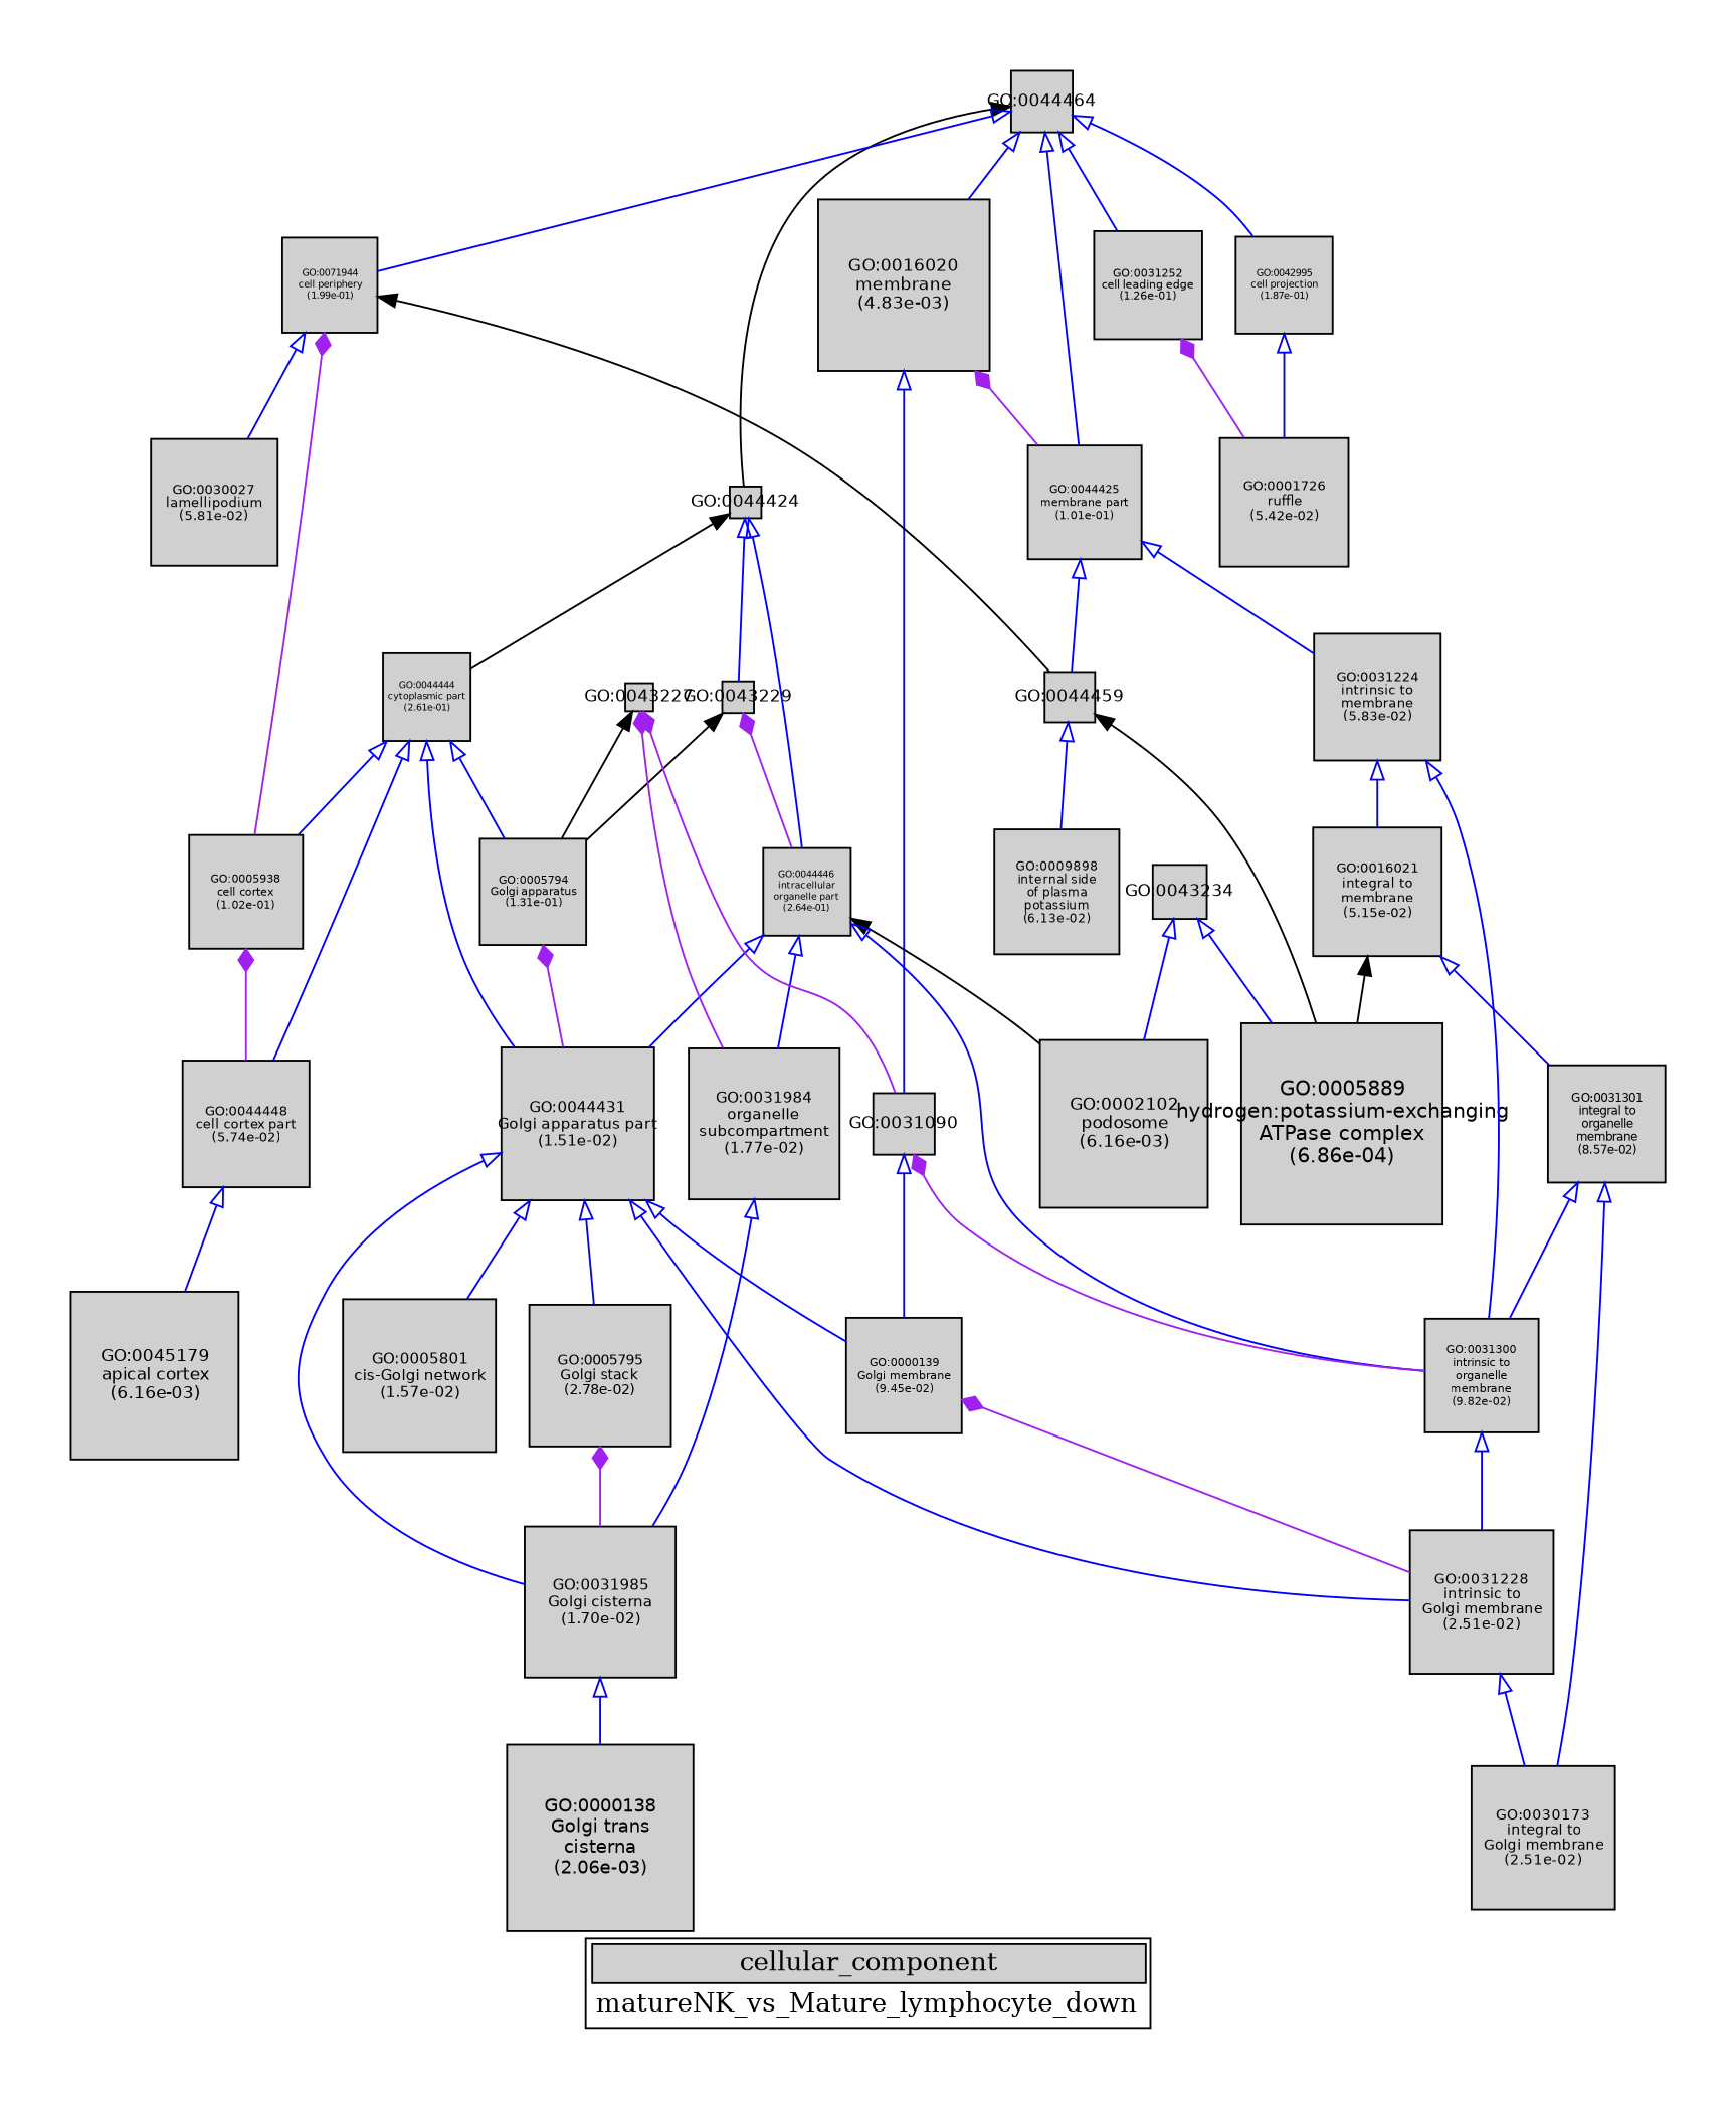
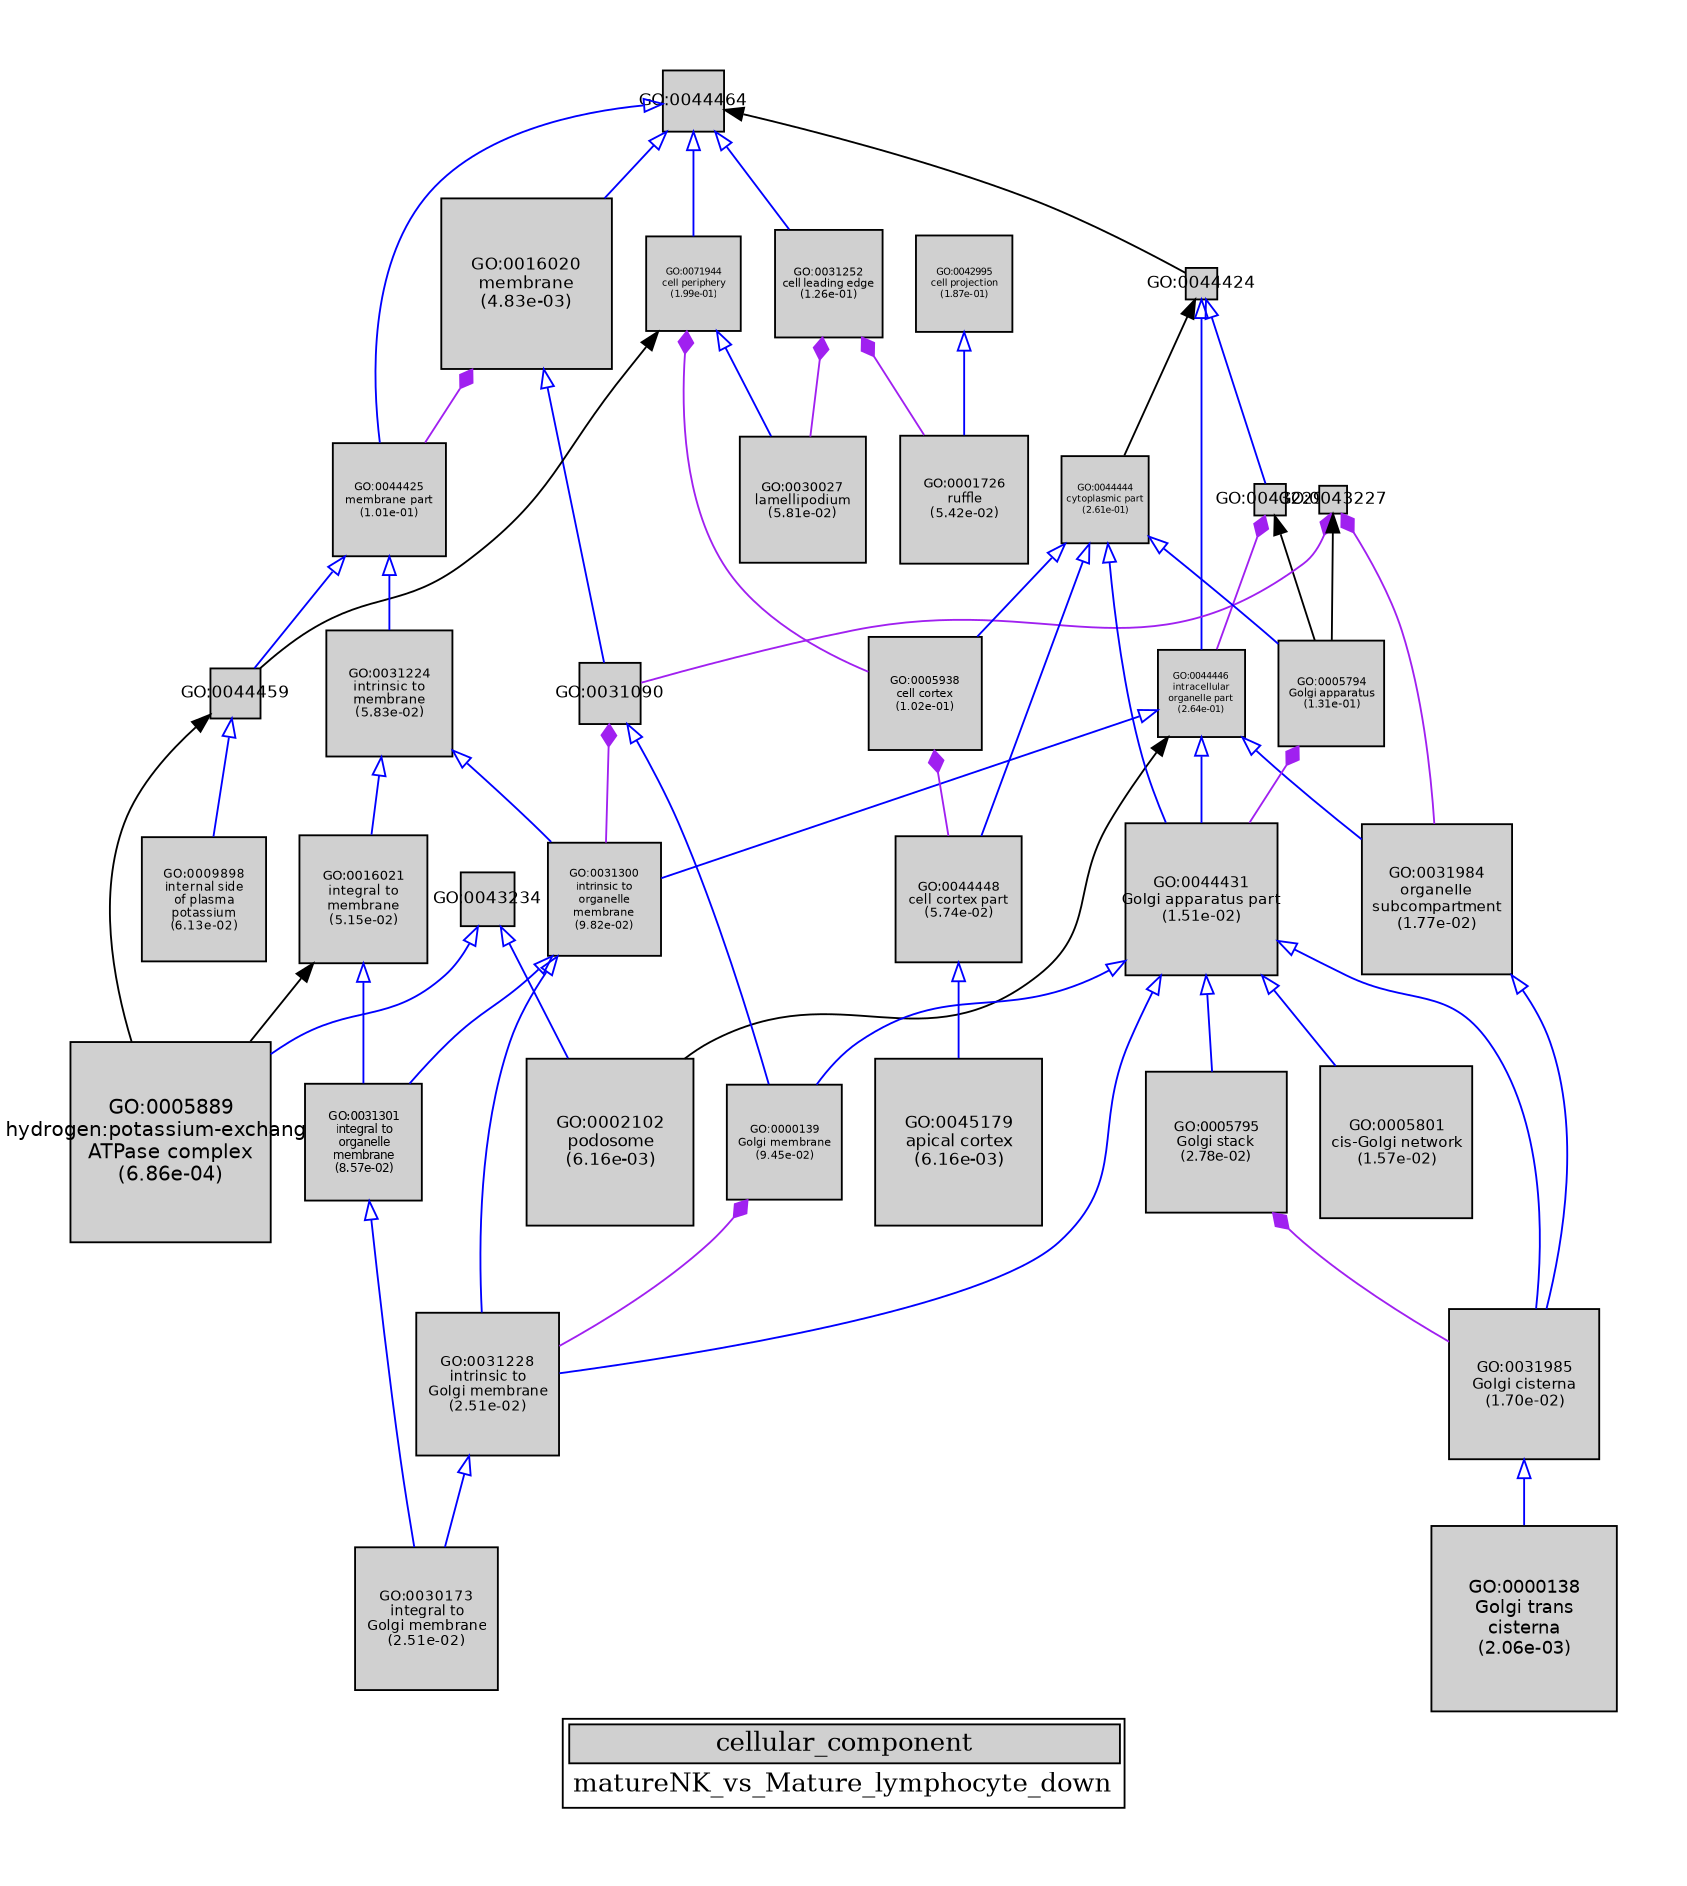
  digraph {
    bgcolor="#FFFFFF"
    label=<<TABLE COLOR="black" BGCOLOR="white"><TR><TD COLSPAN="2" BGCOLOR="#D0D0D0"><FONT COLOR="black">cellular_component</FONT></TD></TR><TR><TD BORDER="0">matureNK_vs_Mature_lymphocyte_down</TD></TR></TABLE>>
    node [color=black fillcolor="#D0D0D0" fixedsize=true fontcolor=black fontname=Helvetica fontsize=9 shape=box style=filled]
    edge [arrowtail=empty color=blue dir=back weight=5.0]
    "GO:0043234" [height=0.409319906844 width=0.409319906844]
    n2 [fontsize=9.03636123533 height=1.25505017157 label=<<TABLE BORDER="0"><TR><TD>GO:0002102<BR/>podosome<BR/>(6.16e-03)</TD></TR></TABLE>> width=1.25505017157]
    "GO:0044424" [height=0.23140066516 width=0.23140066516]
    n4 [fontsize=7.59236080189 height=1.05449455582 label=<<TABLE BORDER="0"><TR><TD>GO:0005795<BR/>Golgi stack<BR/>(2.78e-02)</TD></TR></TABLE>> width=1.05449455582]
    n5 [fontsize=6.77343195454 height=0.94075443813 label=<<TABLE BORDER="0"><TR><TD>GO:0030027<BR/>lamellipodium<BR/>(5.81e-02)</TD></TR></TABLE>> width=0.94075443813]
    n6 [fontsize=9.24757574551 height=1.28438552021 label=<<TABLE BORDER="0"><TR><TD>GO:0016020<BR/>membrane<BR/>(4.83e-03)</TD></TR></TABLE>> width=1.28438552021]
    n7 [fontsize=5.0 height=0.648036767304 label=<<TABLE BORDER="0"><TR><TD>GO:0044446<BR/>intracellular<BR/>organelle part<BR/>(2.64e-01)</TD></TR></TABLE>> width=0.648036767304]
    n8 [fontsize=9.95680549822 height=1.38288965253 label=<<TABLE BORDER="0"><TR><TD>GO:0000138<BR/>Golgi trans<BR/>cisterna<BR/>(2.06e-03)</TD></TR></TABLE>> width=1.38288965253]
    n9 [fontsize=5.79191766891 height=0.804433009571 label=<<TABLE BORDER="0"><TR><TD>GO:0031252<BR/>cell leading edge<BR/>(1.26e-01)</TD></TR></TABLE>> width=0.804433009571]
    n10 [fontsize=6.17481601579 height=0.857613335527 label=<<TABLE BORDER="0"><TR><TD>GO:0000139<BR/>Golgi membrane<BR/>(9.45e-02)</TD></TR></TABLE>> width=0.857613335527]
    "GO:0031090" [height=0.452263294748 width=0.452263294748]
    n12 [fontsize=9.03636123533 height=1.25505017157 label=<<TABLE BORDER="0"><TR><TD>GO:0045179<BR/>apical cortex<BR/>(6.16e-03)</TD></TR></TABLE>> width=1.25505017157]
    n13 [fontsize=7.69807920296 height=1.06917766708 label=<<TABLE BORDER="0"><TR><TD>GO:0030173<BR/>integral to<BR/>Golgi membrane<BR/>(2.51e-02)</TD></TR></TABLE>> width=1.06917766708]
    n14 [fontsize=6.12431163091 height=0.850598837626 label=<<TABLE BORDER="0"><TR><TD>GO:0031300<BR/>intrinsic to<BR/>organelle<BR/>membrane<BR/>(9.82e-02)</TD></TR></TABLE>> width=0.850598837626]
    n15 [fontsize=8.17124558917 height=1.13489522072 label=<<TABLE BORDER="0"><TR><TD>GO:0005801<BR/>cis-Golgi network<BR/>(1.57e-02)</TD></TR></TABLE>> width=1.13489522072]
    "GO:0043229" [height=0.24033817824 width=0.24033817824]
    n17 [fontsize=5.73671909977 height=0.796766541634 label=<<TABLE BORDER="0"><TR><TD>GO:0005794<BR/>Golgi apparatus<BR/>(1.31e-01)</TD></TR></TABLE>> width=0.796766541634]
    n18 [fontsize=6.91299361502 height=0.960138002086 label=<<TABLE BORDER="0"><TR><TD>GO:0016021<BR/>integral to<BR/>membrane<BR/>(5.15e-02)</TD></TR></TABLE>> width=0.960138002086]
    n19 [fontsize=6.78665729461 height=0.942591290918 label=<<TABLE BORDER="0"><TR><TD>GO:0044448<BR/>cell cortex part<BR/>(5.74e-02)</TD></TR></TABLE>> width=0.942591290918]
    "GO:0043227" [height=0.213624297221 width=0.213624297221]
    n21 [fontsize=8.09012186009 height=1.12362803612 label=<<TABLE BORDER="0"><TR><TD>GO:0031985<BR/>Golgi cisterna<BR/>(1.70e-02)</TD></TR></TABLE>> width=1.12362803612]
    n22 [fontsize=6.85483591618 height=0.952060543914 label=<<TABLE BORDER="0"><TR><TD>GO:0001726<BR/>ruffle<BR/>(5.42e-02)</TD></TR></TABLE>> width=0.952060543914]
    n23 [fontsize=8.21010176467 height=1.14029191176 label=<<TABLE BORDER="0"><TR><TD>GO:0044431<BR/>Golgi apparatus part<BR/>(1.51e-02)</TD></TR></TABLE>> width=1.14029191176]
    n24 [fontsize=5.21911596087 height=0.724877216788 label=<<TABLE BORDER="0"><TR><TD>GO:0042995<BR/>cell projection<BR/>(1.87e-01)</TD></TR></TABLE>> width=0.724877216788]
    "GO:0044464" [height=0.45859620452 width=0.45859620452]
    n26 [fontsize=6.70919927554 height=0.931833232713 label=<<TABLE BORDER="0"><TR><TD>GO:0009898<BR/>internal side<BR/>of plasma<BR/>potassium<BR/>(6.13e-02)</TD></TR></TABLE>> width=0.931833232713]
    n27 [fontsize=5.12218834748 height=0.711415048261 label=<<TABLE BORDER="0"><TR><TD>GO:0071944<BR/>cell periphery<BR/>(1.99e-01)</TD></TR></TABLE>> width=0.711415048261]
    n28 [fontsize=6.76832452838 height=0.940045073386 label=<<TABLE BORDER="0"><TR><TD>GO:0031224<BR/>intrinsic to<BR/>membrane<BR/>(5.83e-02)</TD></TR></TABLE>> width=0.940045073386]
    n29 [fontsize=6.29997621452 height=0.874996696462 label=<<TABLE BORDER="0"><TR><TD>GO:0031301<BR/>integral to<BR/>organelle<BR/>membrane<BR/>(8.57e-02)</TD></TR></TABLE>> width=0.874996696462]
    n30 [fontsize=6.07548730973 height=0.843817681907 label=<<TABLE BORDER="0"><TR><TD>GO:0005938<BR/>cell cortex<BR/>(1.02e-01)</TD></TR></TABLE>> width=0.843817681907]
    n31 [fontsize=7.69807920296 height=1.06917766708 label=<<TABLE BORDER="0"><TR><TD>GO:0031228<BR/>intrinsic to<BR/>Golgi membrane<BR/>(2.51e-02)</TD></TR></TABLE>> width=1.06917766708]
    "GO:0044459" [height=0.371144972783 width=0.371144972783]
    n33 [fontsize=8.05169878381 height=1.11829149775 label=<<TABLE BORDER="0"><TR><TD>GO:0031984<BR/>organelle<BR/>subcompartment<BR/>(1.77e-02)</TD></TR></TABLE>> width=1.11829149775]
    n34 [fontsize=5.0 height=0.650417054792 label=<<TABLE BORDER="0"><TR><TD>GO:0044444<BR/>cytoplasmic part<BR/>(2.61e-01)</TD></TR></TABLE>> width=0.650417054792]
    n35 [fontsize=10.8 height=1.5 label=<<TABLE BORDER="0"><TR><TD>GO:0005889<BR/>hydrogen:potassium-exchanging<BR/>ATPase complex<BR/>(6.86e-04)</TD></TR></TABLE>> width=1.5]
    n36 [fontsize=6.08396661103 height=0.844995362644 label=<<TABLE BORDER="0"><TR><TD>GO:0044425<BR/>membrane part<BR/>(1.01e-01)</TD></TR></TABLE>> width=0.844995362644]
    subgraph sub_1 {
      "GO:0043234"
      n2
      "GO:0044424"
      n4
      n5
      n6
      n7
      n8
      n9
      n10
      "GO:0031090"
      n12
      n13
      n14
      n15
      "GO:0043229"
      n17
      n18
      n19
      "GO:0043227"
      n21
      n22
      n23
      n24
      "GO:0044464"
      n26
      n27
      n28
      n29
      n30
      n31
      "GO:0044459"
      n33
      n34
      n35
      n36
    }
    subgraph sub_2 {
      subgraph sub_3 {
        subgraph sub_4 {
        }
        subgraph sub_5 {
        }
      }
      subgraph sub_6 {
        n4
        n5
        n6
        n7
        n9
        n10
        "GO:0031090"
        n14
        "GO:0043229"
        n17
        n19
        "GO:0043227"
        n21
        n22
        n23
        n27
        n30
        n31
        n33
        n36
      }
      subgraph sub_7 {
        "GO:0043234"
        n2
        "GO:0044424"
        n4
        n5
        n6
        n7
        n8
        n9
        n10
        "GO:0031090"
        n12
        n13
        n14
        n15
        "GO:0043229"
        n17
        n18
        n19
        n21
        n22
        n23
        n24
        "GO:0044464"
        n26
        n27
        n28
        n29
        n30
        n31
        "GO:0044459"
        n33
        n34
        n35
        n36
      }
    }
    "GO:0043234" -> n2
    "GO:0043234" -> n35
    "GO:0044424" -> n7
    "GO:0044424" -> "GO:0043229"
    "GO:0044424" -> n34 [weight=1 arrowtail="" color=""]
    n4 -> n21 [arrowtail=diamond color=purple weight=2.5]
    n6 -> "GO:0031090"
    n6 -> n36 [arrowtail=diamond color=purple weight=2.5]
    n7 -> n2 [weight=1 arrowtail="" color=""]
    n7 -> n14
    n7 -> n23
    n7 -> n33
+   n9 -> n5 [arrowtail=diamond color=purple weight=2.5]
    n9 -> n22 [arrowtail=diamond color=purple weight=2.5]
    n10 -> n31 [arrowtail=diamond color=purple weight=2.5]
    "GO:0031090" -> n10
    "GO:0031090" -> n14 [arrowtail=diamond color=purple weight=2.5]
-   n29 -> n14
+   n14 -> n29
    n14 -> n31
    "GO:0043229" -> n7 [arrowtail=diamond color=purple weight=2.5]
    "GO:0043229" -> n17 [weight=1 arrowtail="" color=""]
    n17 -> n23 [arrowtail=diamond color=purple weight=2.5]
    n18 -> n29
    n18 -> n35 [weight=1 arrowtail="" color=""]
    n19 -> n12
    "GO:0043227" -> "GO:0031090" [arrowtail=diamond color=purple weight=2.5]
    "GO:0043227" -> n17 [weight=1 arrowtail="" color=""]
    "GO:0043227" -> n33 [arrowtail=diamond color=purple weight=2.5]
    n21 -> n8
    n23 -> n4
    n23 -> n10
    n23 -> n15
    n23 -> n21
    n23 -> n31
    n24 -> n22
    "GO:0044464" -> "GO:0044424" [weight=1 arrowtail="" color=""]
    "GO:0044464" -> n6
    "GO:0044464" -> n9
-   "GO:0044464" -> n24
    "GO:0044464" -> n27
    "GO:0044464" -> n36
    n27 -> n5
    n27 -> n30 [arrowtail=diamond color=purple weight=2.5]
    n27 -> "GO:0044459" [weight=1 arrowtail="" color=""]
    n28 -> n14
    n28 -> n18
    n29 -> n13
    n30 -> n19 [arrowtail=diamond color=purple weight=2.5]
    n31 -> n13
    "GO:0044459" -> n26
    "GO:0044459" -> n35 [weight=1 arrowtail="" color=""]
    n33 -> n21
    n34 -> n17
    n34 -> n19
    n34 -> n23
    n34 -> n30
    n36 -> n28
    n36 -> "GO:0044459"
  }
